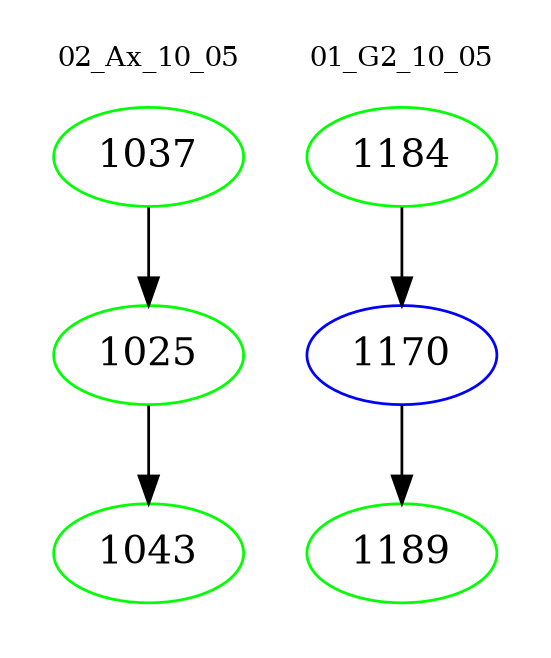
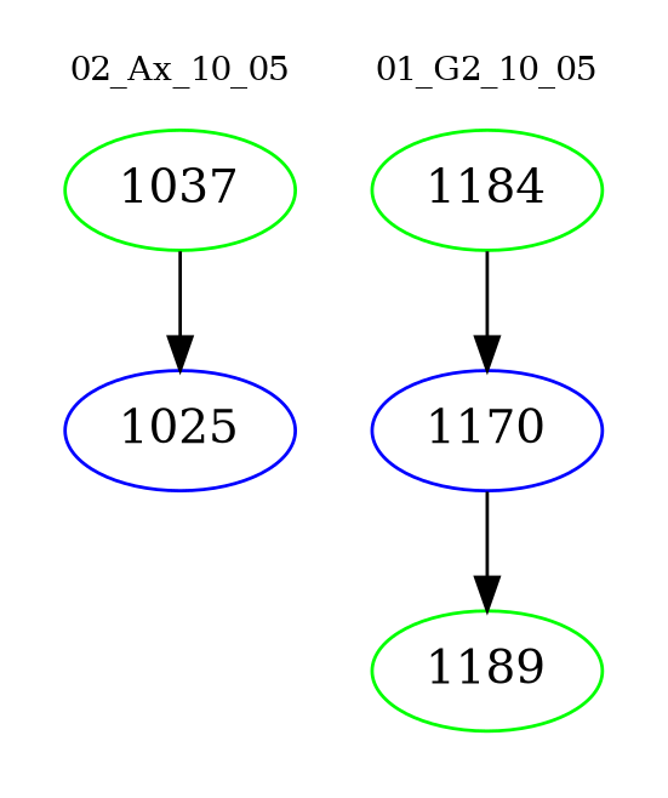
  digraph {
    node [color=green]
    edge [color=black]
    n1 [label=1037]
-   n2 [label=1025]
-   n3 [label=1043]
+   n2 [color=blue label=1025]
    n4 [label=1184]
    n5 [color=blue label=1170]
    n6 [label=1189]
    subgraph cluster_1 {
      color=white
      fontsize=10
      label="02_Ax_10_05"
      n1
      n2
-     n3
    }
    subgraph cluster_2 {
      color=white
      fontsize=10
      label="01_G2_10_05"
      n4
      n5
      n6
    }
    n1 -> n2
-   n2 -> n3
    n4 -> n5
    n5 -> n6
  }
